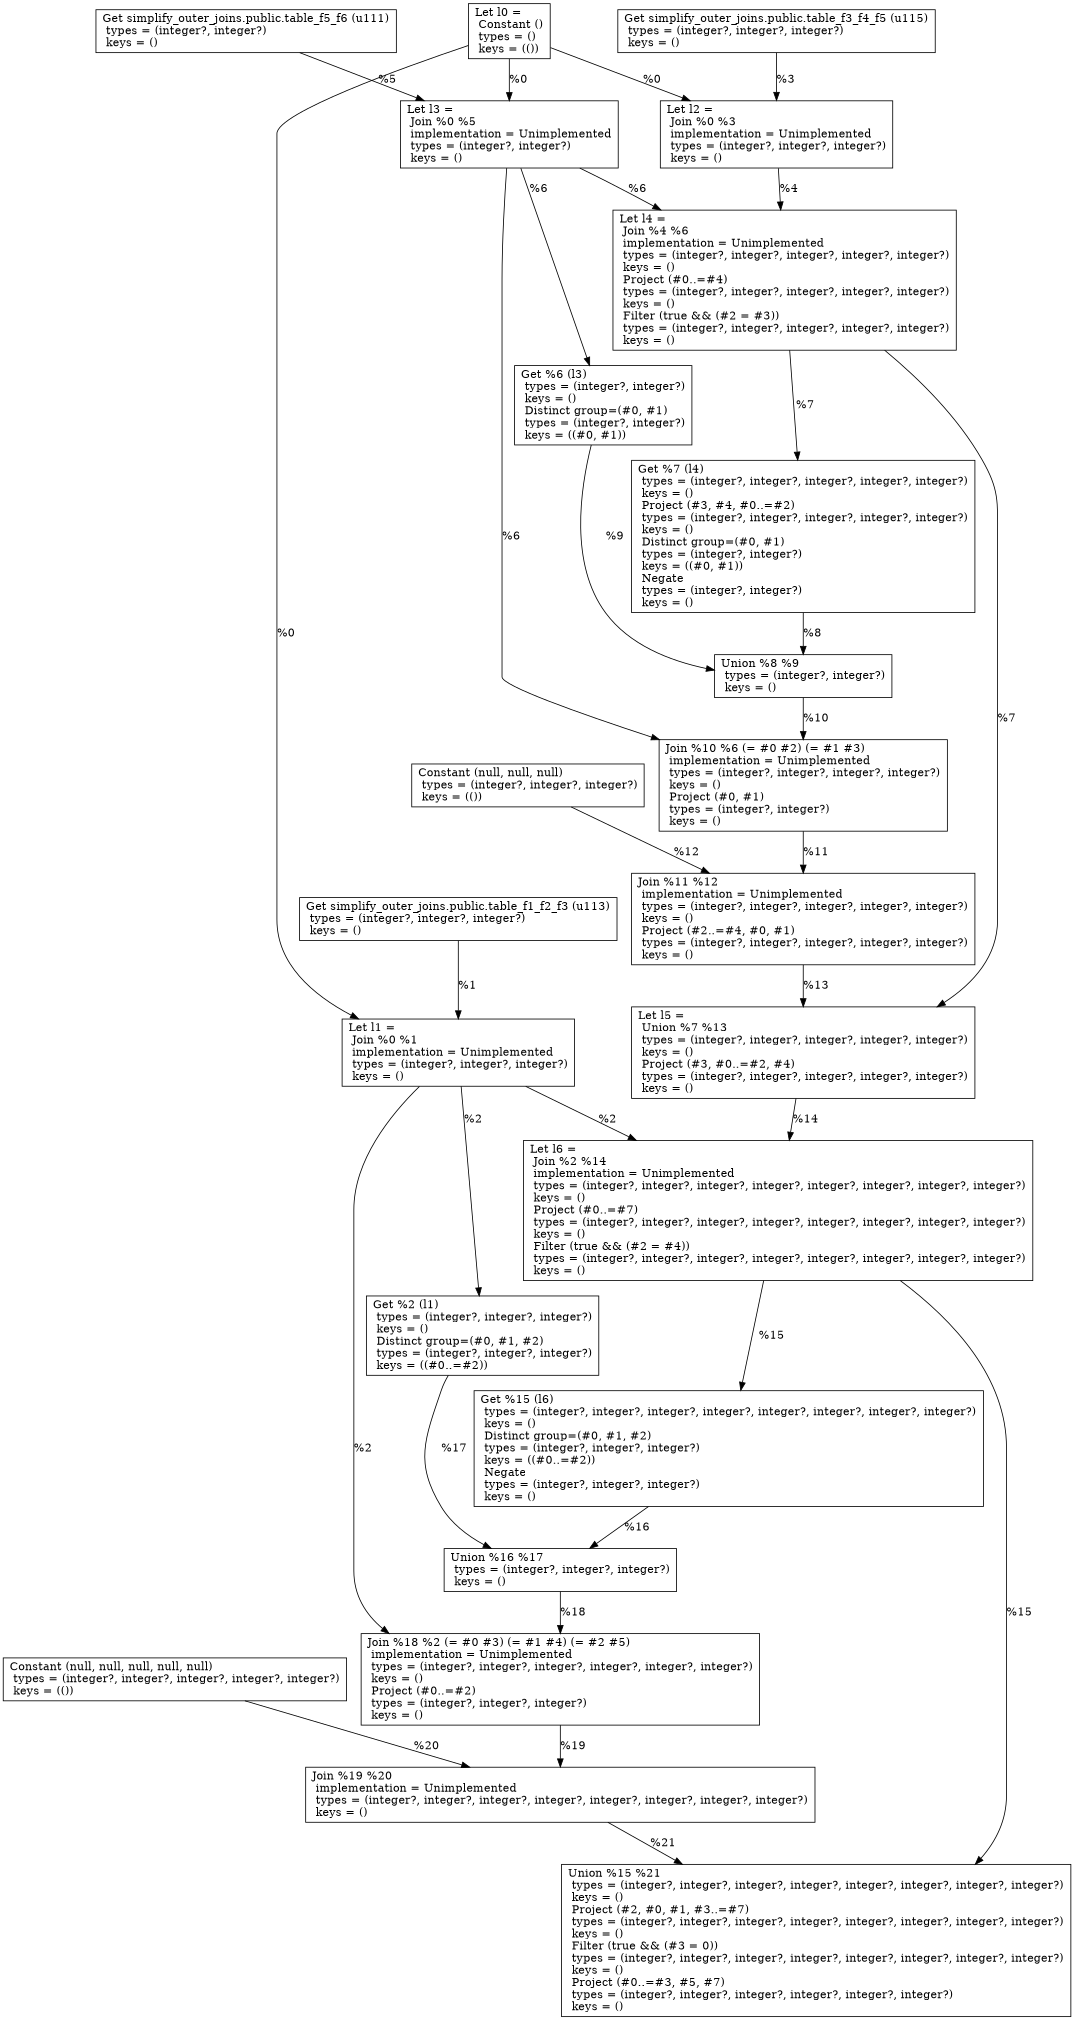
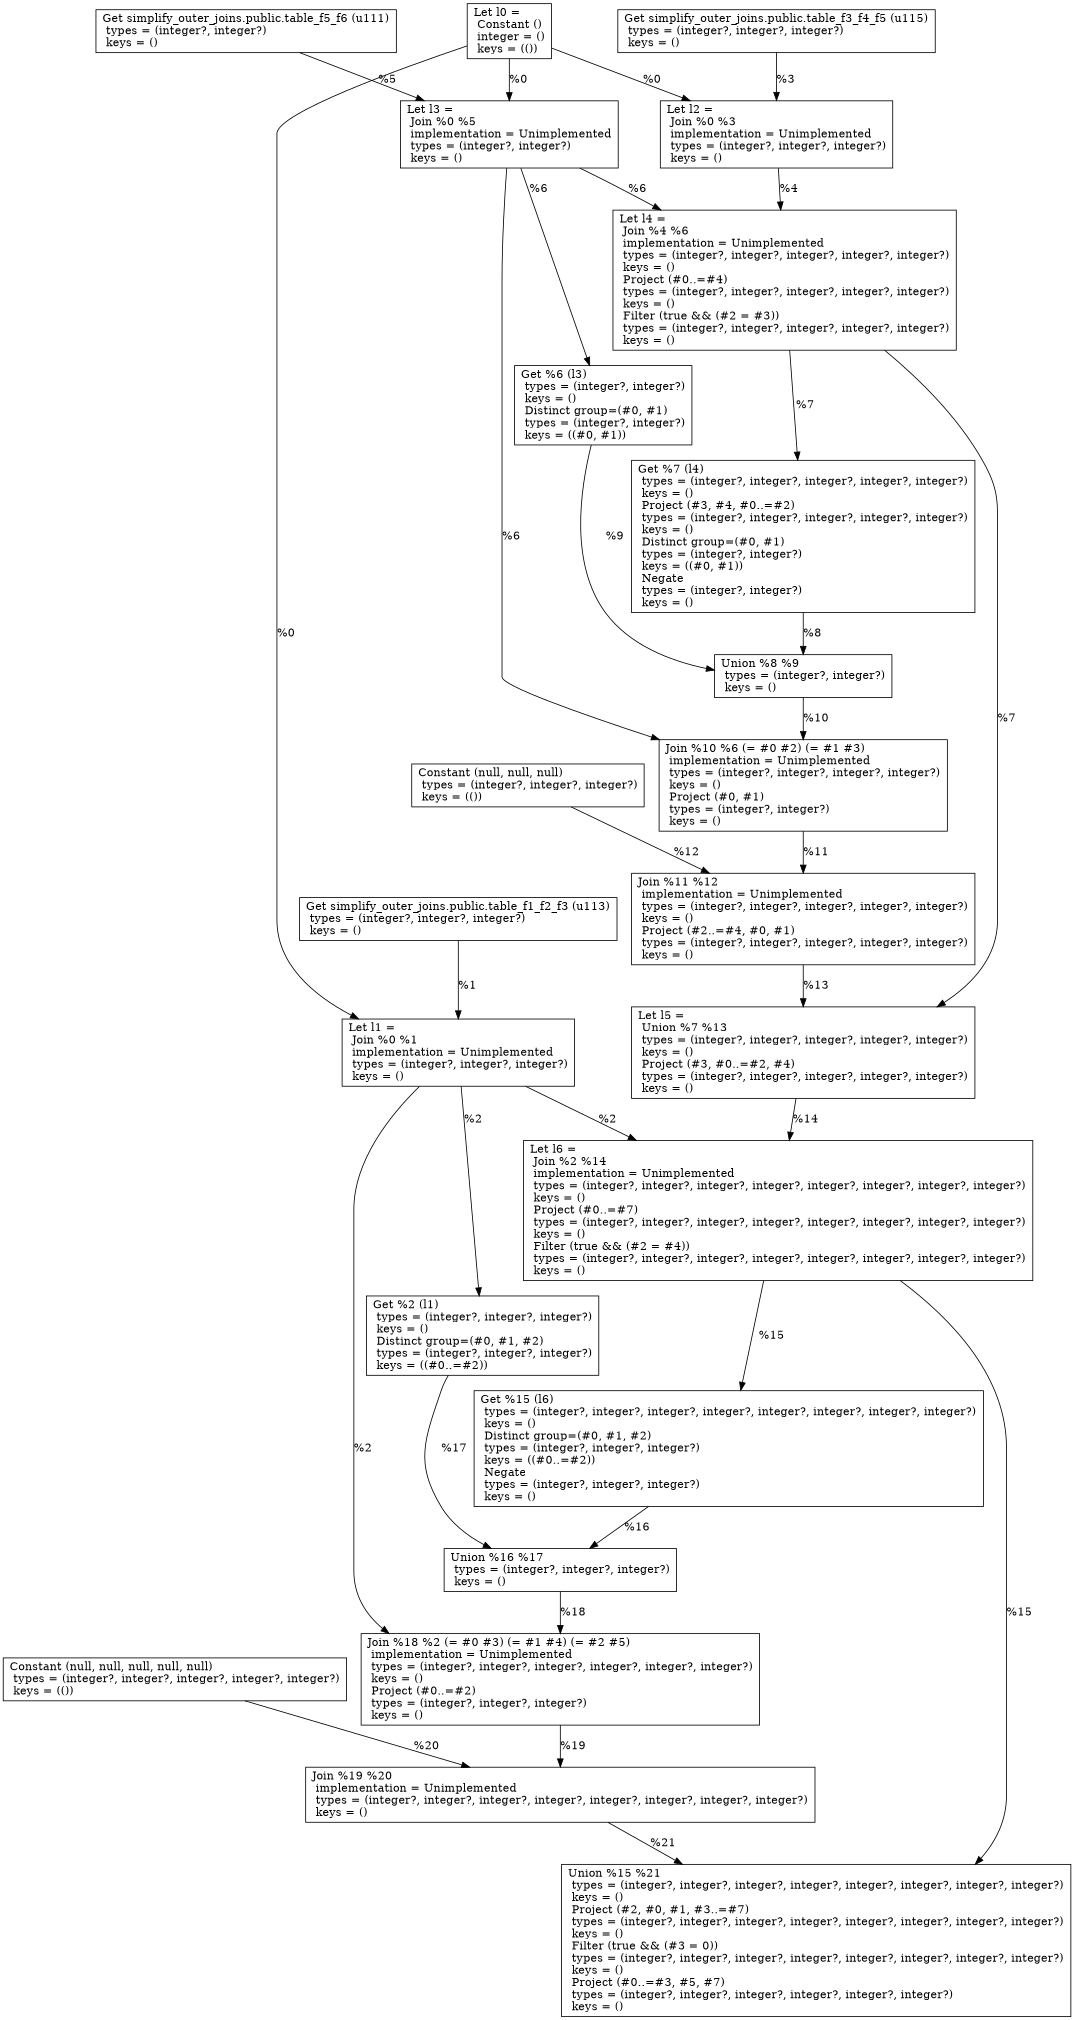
  digraph {
    node [shape=record]
-   n1 [label="Let l0 =\l Constant ()\l  types = ()\l  keys = (())\l"]
+   n1 [label="Let l0 =\l Constant ()\l  integer = ()\l  keys = (())\l"]
    n2 [label="Let l1 =\l Join %0 %1\l  implementation = Unimplemented\l  types = (integer?, integer?, integer?)\l  keys = ()\l"]
    n3 [label="Let l2 =\l Join %0 %3\l  implementation = Unimplemented\l  types = (integer?, integer?, integer?)\l  keys = ()\l"]
    n4 [label="Let l3 =\l Join %0 %5\l  implementation = Unimplemented\l  types = (integer?, integer?)\l  keys = ()\l"]
    n5 [label=" Get simplify_outer_joins.public.table_f1_f2_f3 (u113)\l  types = (integer?, integer?, integer?)\l  keys = ()\l"]
    n6 [label="Let l6 =\l Join %2 %14\l  implementation = Unimplemented\l  types = (integer?, integer?, integer?, integer?, integer?, integer?, integer?, integer?)\l  keys = ()\l Project (#0..=#7)\l  types = (integer?, integer?, integer?, integer?, integer?, integer?, integer?, integer?)\l  keys = ()\l Filter (true && (#2 = #4))\l  types = (integer?, integer?, integer?, integer?, integer?, integer?, integer?, integer?)\l  keys = ()\l"]
    n7 [label=" Get %2 (l1)\l  types = (integer?, integer?, integer?)\l  keys = ()\l Distinct group=(#0, #1, #2)\l  types = (integer?, integer?, integer?)\l  keys = ((#0..=#2))\l"]
    n8 [label=" Join %18 %2 (= #0 #3) (= #1 #4) (= #2 #5)\l  implementation = Unimplemented\l  types = (integer?, integer?, integer?, integer?, integer?, integer?)\l  keys = ()\l Project (#0..=#2)\l  types = (integer?, integer?, integer?)\l  keys = ()\l"]
    n9 [label=" Get simplify_outer_joins.public.table_f3_f4_f5 (u115)\l  types = (integer?, integer?, integer?)\l  keys = ()\l"]
    n10 [label="Let l4 =\l Join %4 %6\l  implementation = Unimplemented\l  types = (integer?, integer?, integer?, integer?, integer?)\l  keys = ()\l Project (#0..=#4)\l  types = (integer?, integer?, integer?, integer?, integer?)\l  keys = ()\l Filter (true && (#2 = #3))\l  types = (integer?, integer?, integer?, integer?, integer?)\l  keys = ()\l"]
    n11 [label=" Get simplify_outer_joins.public.table_f5_f6 (u111)\l  types = (integer?, integer?)\l  keys = ()\l"]
    n12 [label=" Get %6 (l3)\l  types = (integer?, integer?)\l  keys = ()\l Distinct group=(#0, #1)\l  types = (integer?, integer?)\l  keys = ((#0, #1))\l"]
    n13 [label=" Join %10 %6 (= #0 #2) (= #1 #3)\l  implementation = Unimplemented\l  types = (integer?, integer?, integer?, integer?)\l  keys = ()\l Project (#0, #1)\l  types = (integer?, integer?)\l  keys = ()\l"]
    n14 [label=" Get %7 (l4)\l  types = (integer?, integer?, integer?, integer?, integer?)\l  keys = ()\l Project (#3, #4, #0..=#2)\l  types = (integer?, integer?, integer?, integer?, integer?)\l  keys = ()\l Distinct group=(#0, #1)\l  types = (integer?, integer?)\l  keys = ((#0, #1))\l Negate\l  types = (integer?, integer?)\l  keys = ()\l"]
    n15 [label="Let l5 =\l Union %7 %13\l  types = (integer?, integer?, integer?, integer?, integer?)\l  keys = ()\l Project (#3, #0..=#2, #4)\l  types = (integer?, integer?, integer?, integer?, integer?)\l  keys = ()\l"]
    n16 [label=" Union %8 %9\l  types = (integer?, integer?)\l  keys = ()\l"]
    n17 [label=" Join %11 %12\l  implementation = Unimplemented\l  types = (integer?, integer?, integer?, integer?, integer?)\l  keys = ()\l Project (#2..=#4, #0, #1)\l  types = (integer?, integer?, integer?, integer?, integer?)\l  keys = ()\l"]
    n18 [label=" Constant (null, null, null)\l  types = (integer?, integer?, integer?)\l  keys = (())\l"]
    n19 [label=" Get %15 (l6)\l  types = (integer?, integer?, integer?, integer?, integer?, integer?, integer?, integer?)\l  keys = ()\l Distinct group=(#0, #1, #2)\l  types = (integer?, integer?, integer?)\l  keys = ((#0..=#2))\l Negate\l  types = (integer?, integer?, integer?)\l  keys = ()\l"]
    n20 [label=" Union %15 %21\l  types = (integer?, integer?, integer?, integer?, integer?, integer?, integer?, integer?)\l  keys = ()\l Project (#2, #0, #1, #3..=#7)\l  types = (integer?, integer?, integer?, integer?, integer?, integer?, integer?, integer?)\l  keys = ()\l Filter (true && (#3 = 0))\l  types = (integer?, integer?, integer?, integer?, integer?, integer?, integer?, integer?)\l  keys = ()\l Project (#0..=#3, #5, #7)\l  types = (integer?, integer?, integer?, integer?, integer?, integer?)\l  keys = ()\l"]
    n21 [label=" Union %16 %17\l  types = (integer?, integer?, integer?)\l  keys = ()\l"]
    n22 [label=" Join %19 %20\l  implementation = Unimplemented\l  types = (integer?, integer?, integer?, integer?, integer?, integer?, integer?, integer?)\l  keys = ()\l"]
    n23 [label=" Constant (null, null, null, null, null)\l  types = (integer?, integer?, integer?, integer?, integer?)\l  keys = (())\l"]
    n1 -> n2 [label="%0\l"]
    n1 -> n3 [label="%0\l"]
    n1 -> n4 [label="%0\l"]
    n2 -> n6 [label="%2\l"]
    n2 -> n7 [label="%2\l"]
    n2 -> n8 [label="%2\l"]
    n3 -> n10 [label="%4\l"]
    n4 -> n10 [label="%6\l"]
    n4 -> n12 [label="%6\l"]
    n4 -> n13 [label="%6\l"]
    n5 -> n2 [label="%1\l"]
    n6 -> n19 [label="%15\l"]
    n6 -> n20 [label="%15\l"]
    n7 -> n21 [label="%17\l"]
    n8 -> n22 [label="%19\l"]
    n9 -> n3 [label="%3\l"]
    n10 -> n14 [label="%7\l"]
    n10 -> n15 [label="%7\l"]
    n11 -> n4 [label="%5\l"]
    n12 -> n16 [label="%9\l"]
    n13 -> n17 [label="%11\l"]
    n14 -> n16 [label="%8\l"]
    n15 -> n6 [label="%14\l"]
    n16 -> n13 [label="%10\l"]
    n17 -> n15 [label="%13\l"]
    n18 -> n17 [label="%12\l"]
    n19 -> n21 [label="%16\l"]
    n21 -> n8 [label="%18\l"]
    n22 -> n20 [label="%21\l"]
    n23 -> n22 [label="%20\l"]
  }
